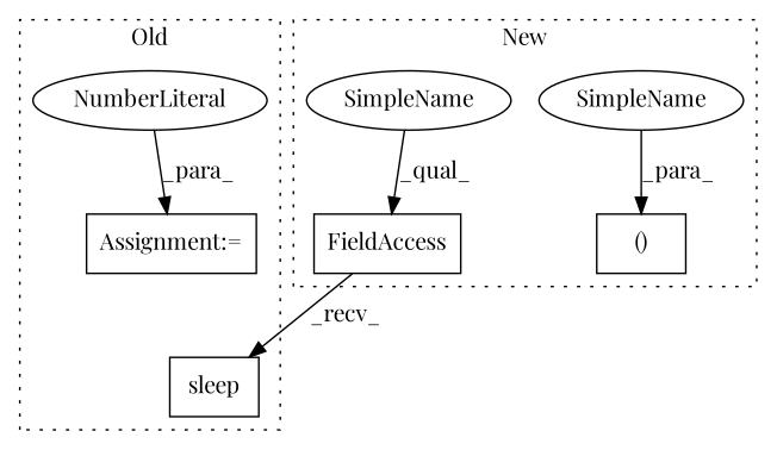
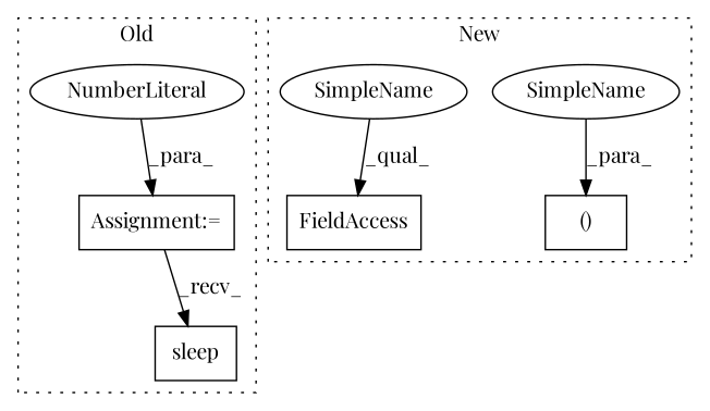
  digraph {
    fontname="Playfair Display"
    node [a=42 fontname="Playfair Display" l=8 s=5091 shape=box]
    edge [fontname="Playfair Display"]
    n1 [a=32 l="6,1" label=sleep s="5427,5434"]
    n2 [a=34 l=1 label=NumberLiteral s=5433 shape=ellipse]
    n3 [a=7 l=4 label="Assignment:=" s=5305]
    n4 [a=106 l=22 label="()" s=4981]
    n5 [a=22 l=13 label=FieldAccess]
    n6 [label=SimpleName s=4995 shape=ellipse]
    n7 [label=SimpleName shape=ellipse]
    subgraph cluster_1 {
      label=Old
      style=dotted
      n1
      n2
      n3
    }
    subgraph cluster_2 {
      label=New
      style=dotted
      n4
      n5
      n6
      n7
    }
    n2 -> n3 [label=_para_]
-   n5 -> n1 [label=_recv_]
+   n3 -> n1 [label=_recv_]
    n6 -> n4 [label=_para_]
    n7 -> n5 [label=_qual_]
  }
